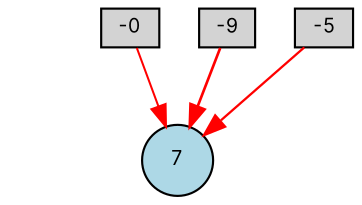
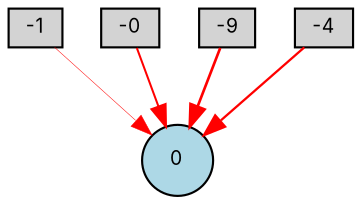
  digraph {
    fontname=Inter
    node [fillcolor=lightgray fontname=Inter fontsize=9 shape=box style=filled]
    edge [color=red fontname=Inter style=solid]
-   0 [fillcolor=lightblue height=0.2 shape=circle width=0.2 label=7]
+   -1 [height=0.2 width=0.2]
+   0 [fillcolor=lightblue height=0.2 shape=circle width=0.2]
    n3 [height=0.2 label=-0 width=0.2]
    n4 [height=0.2 label=-9 width=0.2]
-   -4 [height=0.2 width=0.2 label=-5]
+   -4 [height=0.2 width=0.2]
+   -1 -> 0 [penwidth=0.23487117527110282]
    n3 -> 0 [penwidth=0.9354931481236267]
    n4 -> 0 [penwidth=1.2344518728464347]
    -4 -> 0 [penwidth=1.0565231876358043]
  }
